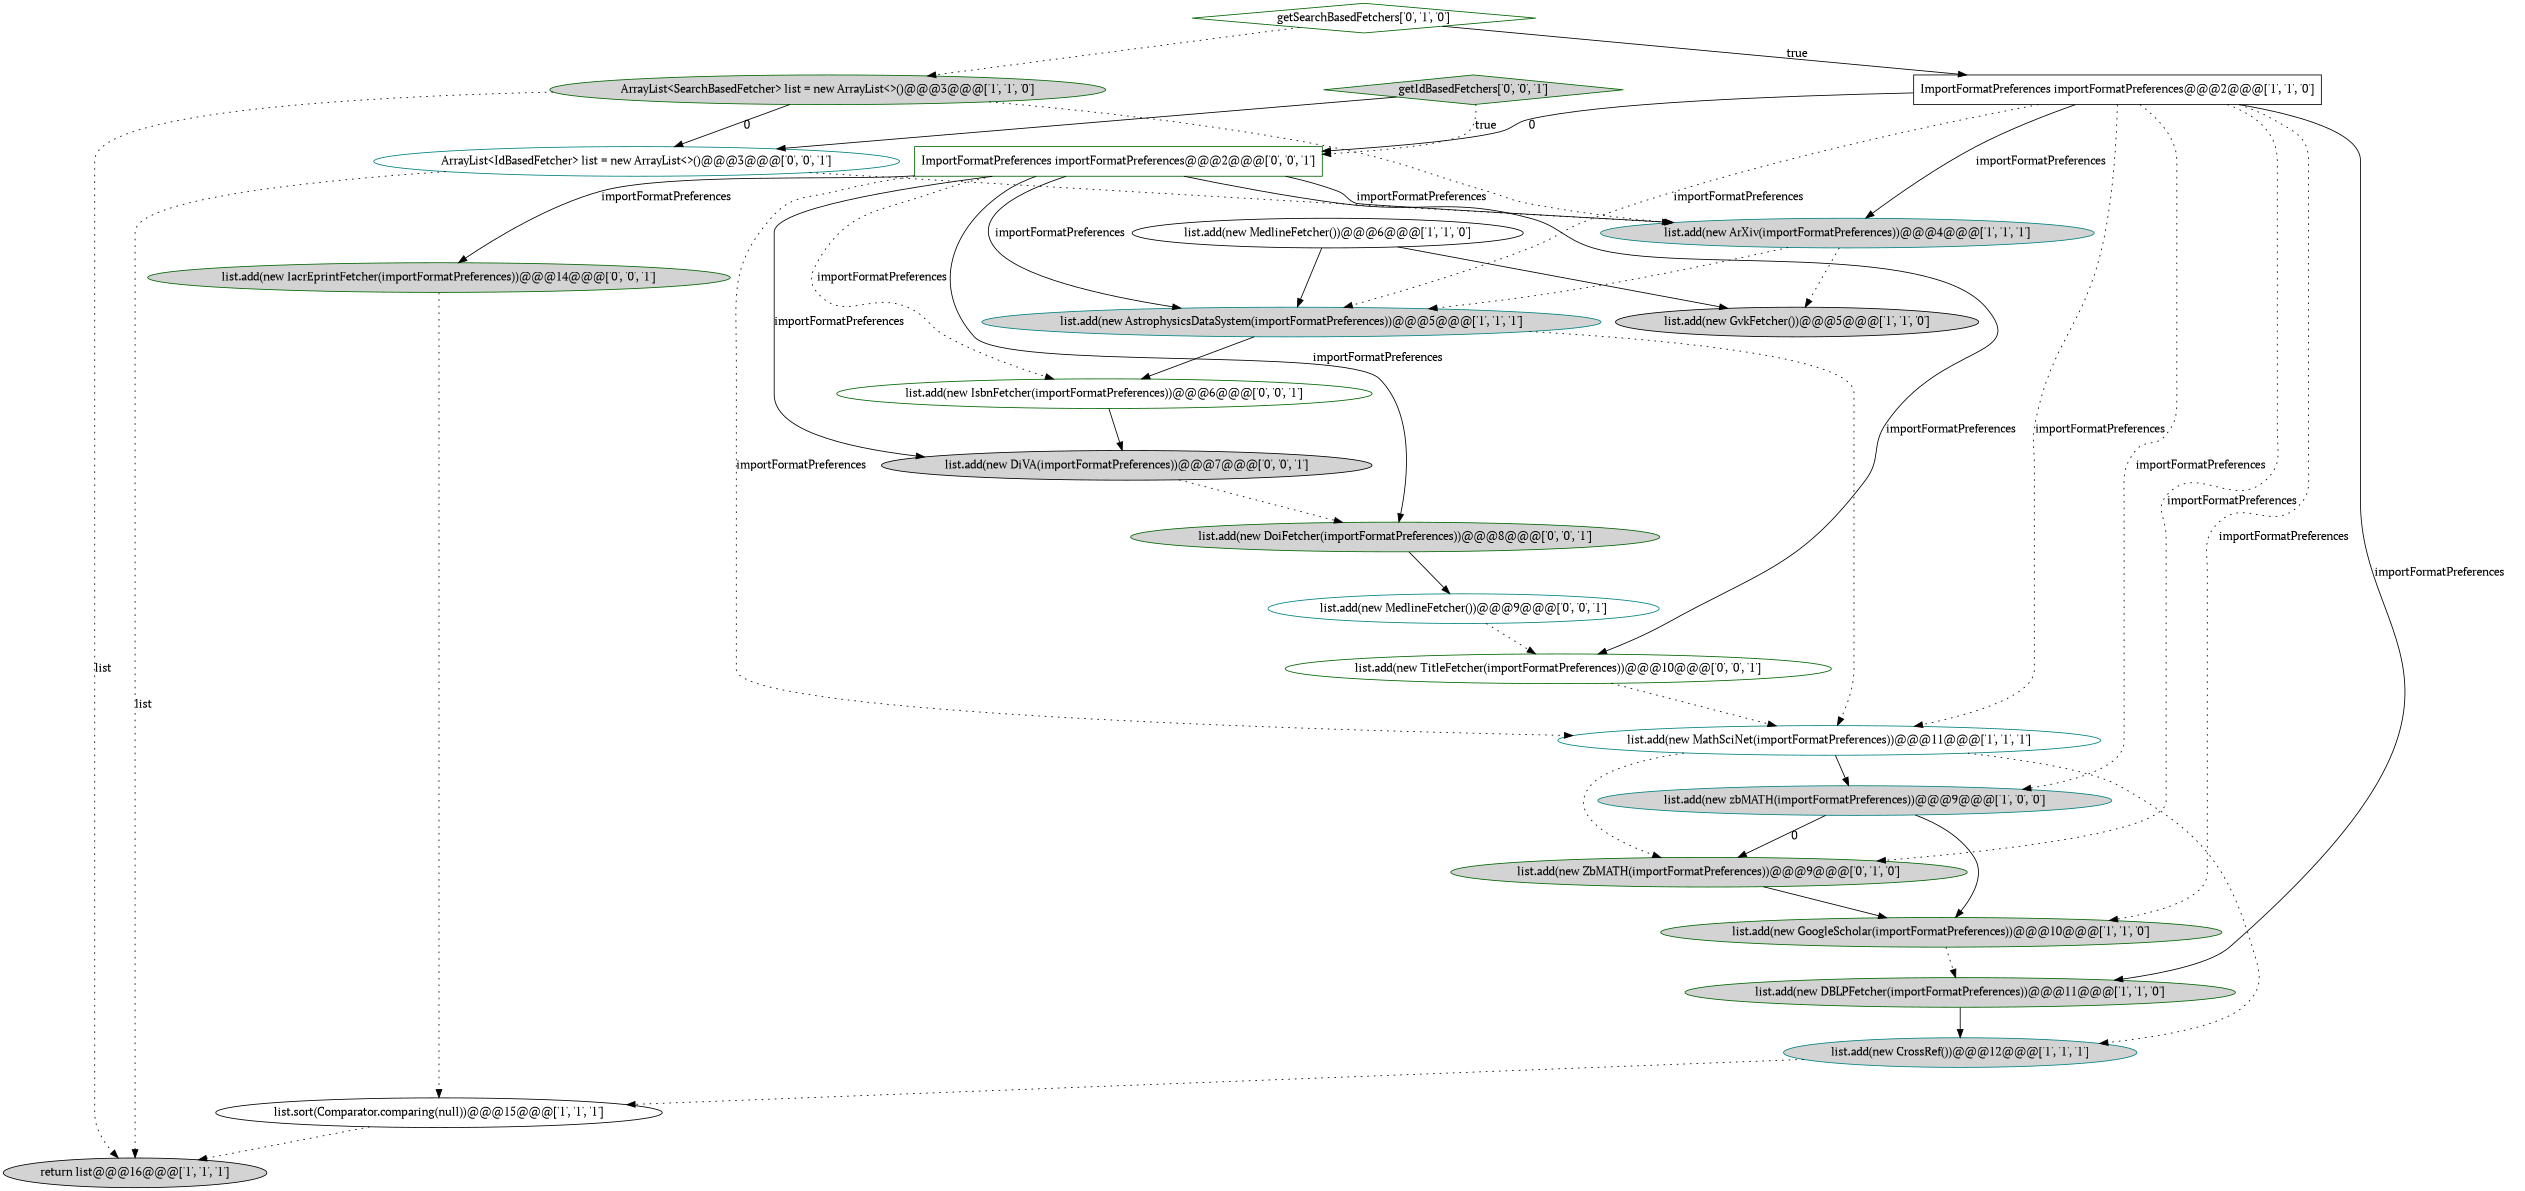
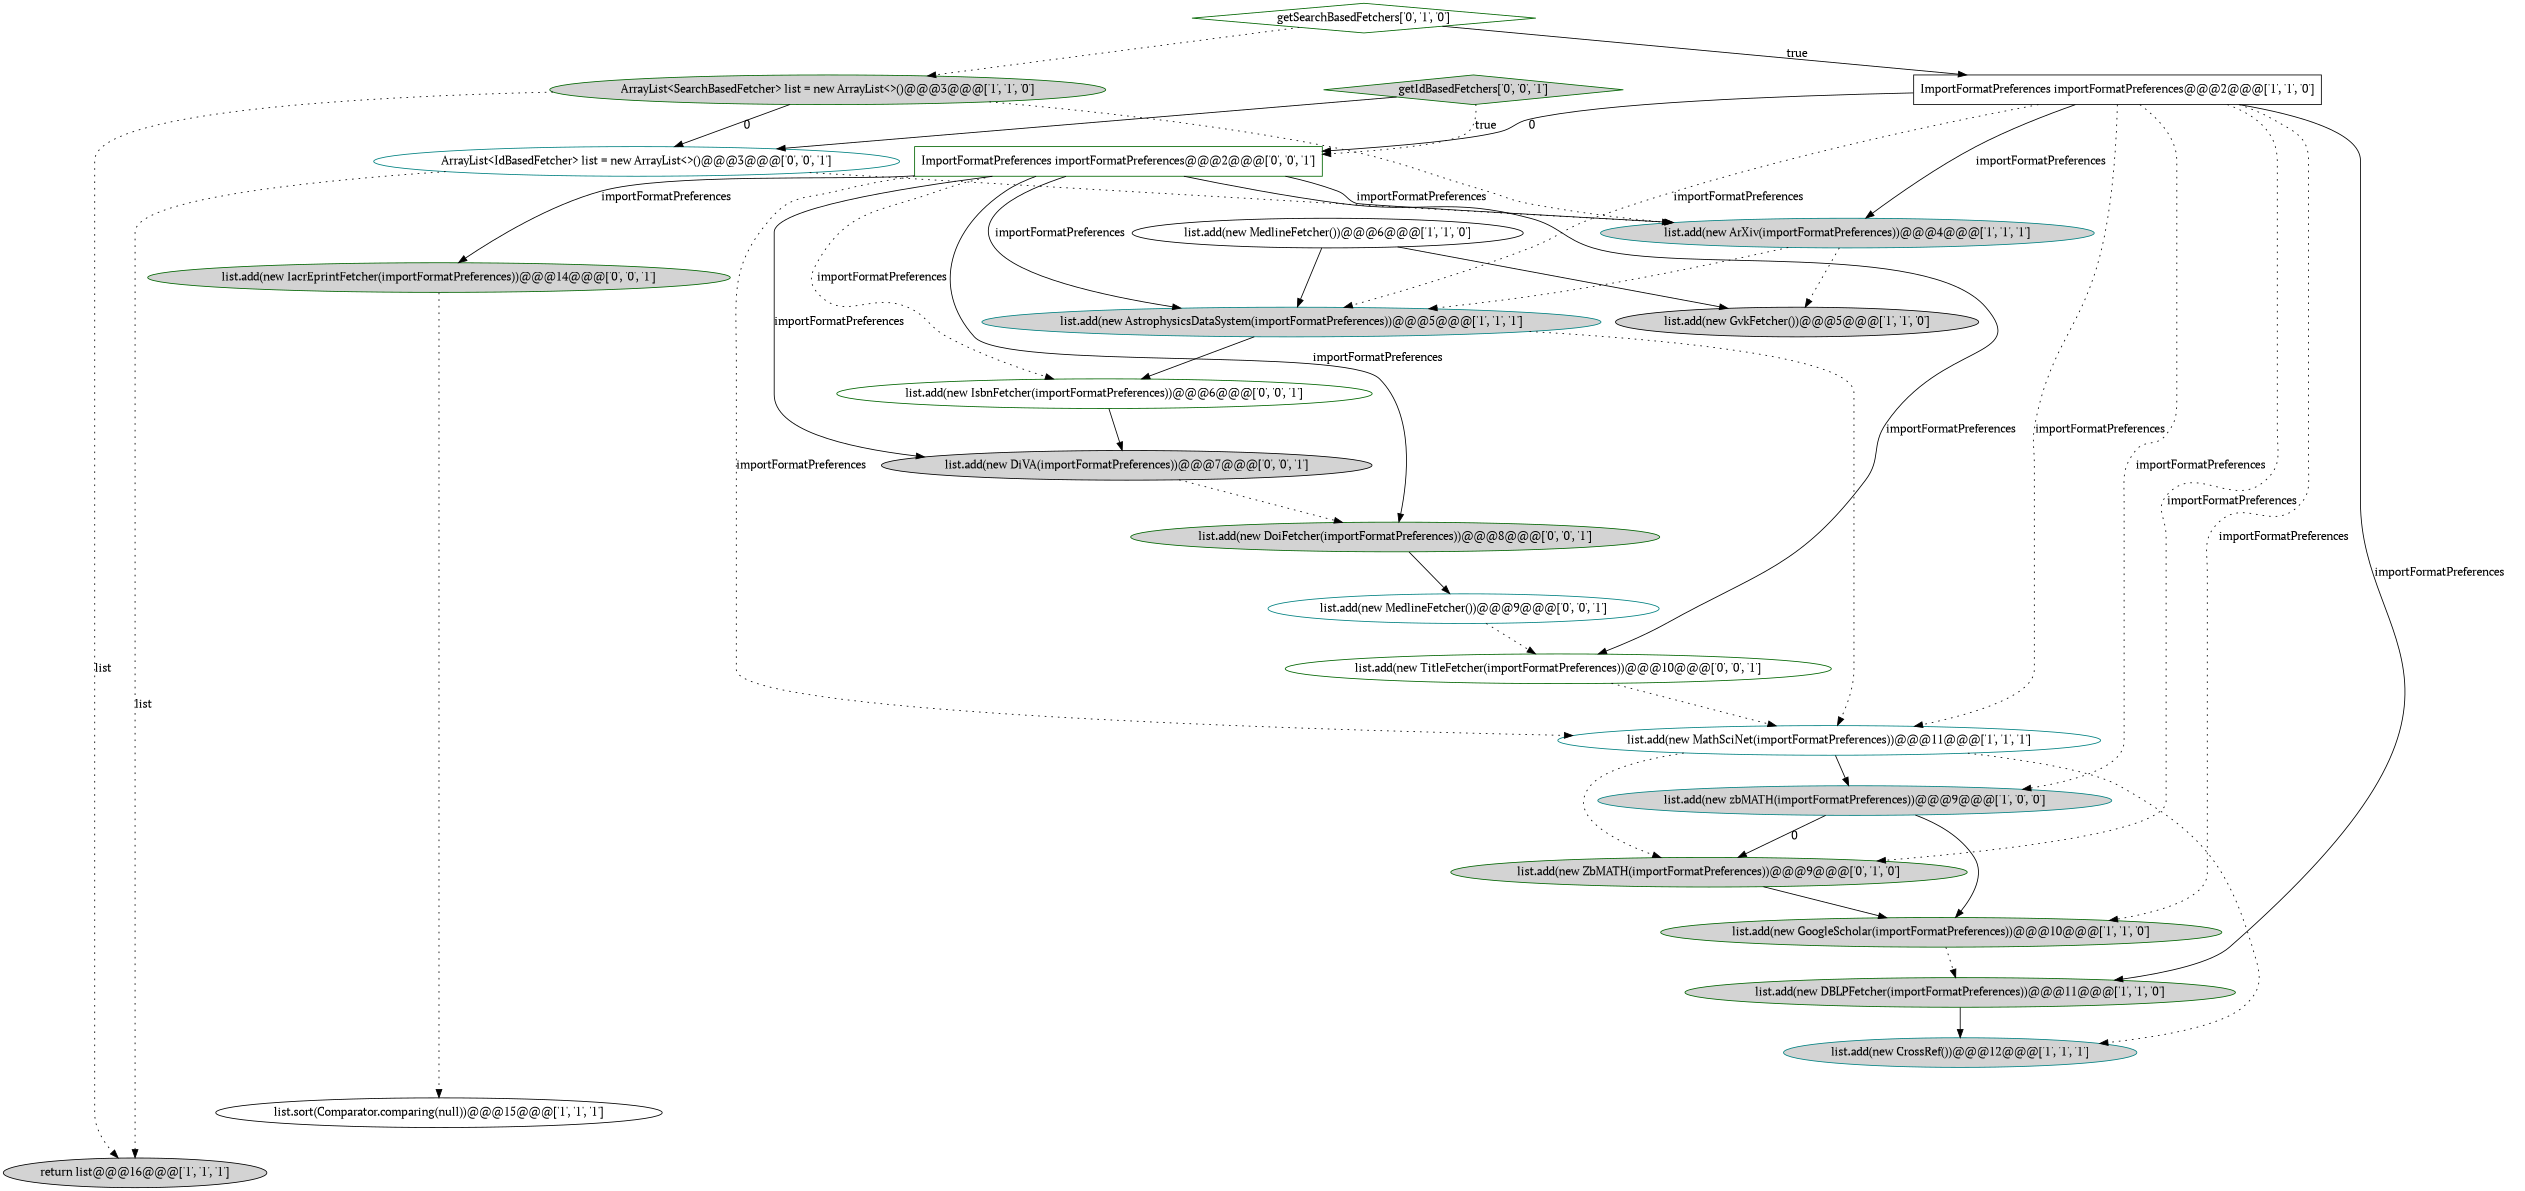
  digraph {
    fontname="PT Serif"
    node [color=darkgreen fillcolor=lightgrey fontname="PT Serif" shape=ellipse style=filled]
    edge [fontname="PT Serif" style=dotted]
    n1 [fillcolor=white label="list.add(new TitleFetcher(importFormatPreferences))@@@10@@@['0', '0', '1']"]
    n2 [color=teal fillcolor=white label="list.add(new MathSciNet(importFormatPreferences))@@@11@@@['1', '1', '1']"]
    n3 [color=teal label="list.add(new CrossRef())@@@12@@@['1', '1', '1']"]
    n4 [label="list.add(new ZbMATH(importFormatPreferences))@@@9@@@['0', '1', '0']"]
    n5 [color=teal label="list.add(new zbMATH(importFormatPreferences))@@@9@@@['1', '0', '0']"]
    n6 [fillcolor=white label="getSearchBasedFetchers['0', '1', '0']" shape=diamond]
    n7 [label="ArrayList<SearchBasedFetcher> list = new ArrayList<>()@@@3@@@['1', '1', '0']"]
    n8 [color=black fillcolor=white label="ImportFormatPreferences importFormatPreferences@@@2@@@['1', '1', '0']" shape=box]
    n9 [color=teal fillcolor=white label="ArrayList<IdBasedFetcher> list = new ArrayList<>()@@@3@@@['0', '0', '1']"]
    n10 [color=black label="return list@@@16@@@['1', '1', '1']"]
    n11 [color=teal label="list.add(new ArXiv(importFormatPreferences))@@@4@@@['1', '1', '1']"]
    n12 [label="list.add(new DBLPFetcher(importFormatPreferences))@@@11@@@['1', '1', '0']"]
    n13 [fillcolor=white label="ImportFormatPreferences importFormatPreferences@@@2@@@['0', '0', '1']" shape=box]
    n14 [label="list.add(new GoogleScholar(importFormatPreferences))@@@10@@@['1', '1', '0']"]
    n15 [color=teal label="list.add(new AstrophysicsDataSystem(importFormatPreferences))@@@5@@@['1', '1', '1']"]
    n16 [color=black fillcolor=white label="list.sort(Comparator.comparing(null))@@@15@@@['1', '1', '1']"]
    n17 [color=black label="list.add(new DiVA(importFormatPreferences))@@@7@@@['0', '0', '1']"]
    n18 [label="list.add(new DoiFetcher(importFormatPreferences))@@@8@@@['0', '0', '1']"]
    n19 [color=teal fillcolor=white label="list.add(new MedlineFetcher())@@@9@@@['0', '0', '1']"]
    n20 [label="getIdBasedFetchers['0', '0', '1']" shape=diamond]
    n21 [fillcolor=white label="list.add(new IsbnFetcher(importFormatPreferences))@@@6@@@['0', '0', '1']"]
    n22 [label="list.add(new IacrEprintFetcher(importFormatPreferences))@@@14@@@['0', '0', '1']"]
    n23 [color=black label="list.add(new GvkFetcher())@@@5@@@['1', '1', '0']"]
    n24 [color=black fillcolor=white label="list.add(new MedlineFetcher())@@@6@@@['1', '1', '0']"]
    n1 -> n2
    n2 -> n3
    n2 -> n4
    n2 -> n5 [style=solid]
-   n3 -> n16
    n4 -> n14 [style=solid]
    n5 -> n4 [label=0 style=solid]
    n5 -> n14 [style=solid]
    n6 -> n7
    n6 -> n8 [label=true style=solid]
    n7 -> n9 [label=0 style=solid]
    n7 -> n10 [label=list]
    n7 -> n11
    n8 -> n2 [label=importFormatPreferences]
    n8 -> n4 [label=importFormatPreferences]
    n8 -> n5 [label=importFormatPreferences]
    n8 -> n11 [label=importFormatPreferences style=solid]
    n8 -> n12 [label=importFormatPreferences style=solid]
    n8 -> n13 [label=0 style=solid]
    n8 -> n14 [label=importFormatPreferences]
    n8 -> n15 [label=importFormatPreferences]
    n9 -> n10 [label=list]
    n9 -> n11
    n11 -> n15
    n11 -> n23
    n12 -> n3 [style=solid]
    n13 -> n1 [label=importFormatPreferences style=solid]
    n13 -> n2 [label=importFormatPreferences]
    n13 -> n11 [label=importFormatPreferences style=solid]
    n13 -> n15 [label=importFormatPreferences style=solid]
    n13 -> n17 [label=importFormatPreferences style=solid]
    n13 -> n18 [label=importFormatPreferences style=solid]
    n13 -> n21 [label=importFormatPreferences]
    n13 -> n22 [label=importFormatPreferences style=solid]
    n14 -> n12
    n15 -> n2
    n15 -> n21 [style=solid]
-   n16 -> n10
    n17 -> n18
    n18 -> n19 [style=solid]
    n19 -> n1
    n20 -> n9 [style=solid]
    n20 -> n13 [label=true]
    n21 -> n17 [style=solid]
    n22 -> n16
    n24 -> n15 [style=solid]
    n24 -> n23 [style=solid]
  }
